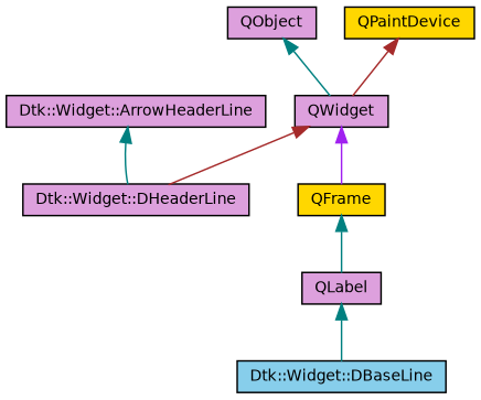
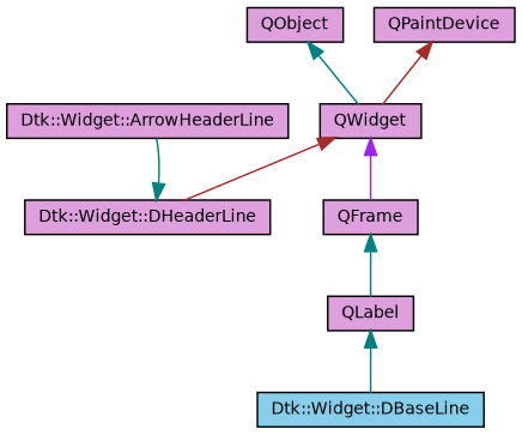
  digraph {
    node [color=black fillcolor=plum fontname=Helvetica fontsize=10 shape=record style=filled]
    edge [color=teal dir=back fontname=Helvetica fontsize=10 labelfontname=Helvetica labelfontsize=10 style=solid]
    n1 [fontcolor=black height=0.2 label="Dtk::Widget::ArrowHeaderLine" width=0.4]
    n2 [height=0.2 label="Dtk::Widget::DHeaderLine" width=0.4]
    n3 [fillcolor=skyblue height=0.2 label="Dtk::Widget::DBaseLine" width=0.4]
    n4 [height=0.2 label=QLabel width=0.4]
-   n5 [fillcolor=gold height=0.2 label=QFrame width=0.4]
+   n5 [height=0.2 label=QFrame width=0.4]
    n6 [height=0.2 label=QWidget width=0.4]
    n7 [height=0.2 label=QObject width=0.4]
-   n8 [fillcolor=gold height=0.2 label=QPaintDevice width=0.4]
-   n1 -> n2
+   n8 [height=0.2 label=QPaintDevice width=0.4]
+   n2 -> n1
    n4 -> n3
    n5 -> n4
    n6 -> n2 [color=brown]
    n6 -> n5 [color=purple]
    n7 -> n6
    n8 -> n6 [color=brown]
  }
